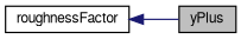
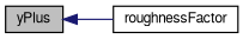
  digraph {
    rankdir=LR
    node [color=black fontname=FreeSans fontsize=10 shape=record]
    n1 [fillcolor=grey75 fontcolor=black height=0.2 label=yPlus style=filled width=0.4]
    n2 [height=0.2 label=roughnessFactor width=0.4]
-   n2 -> n1 [color=midnightblue dir=back fontname=FreeSans fontsize=10 labelfontname=FreeSans labelfontsize=10 style=solid]
+   n1 -> n2 [color=midnightblue dir=back fontname=FreeSans fontsize=10 labelfontname=FreeSans labelfontsize=10 style=solid]
  }
